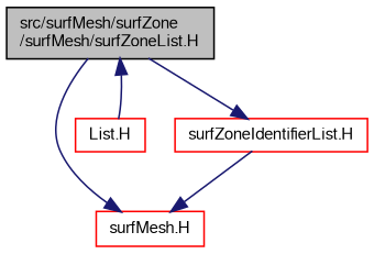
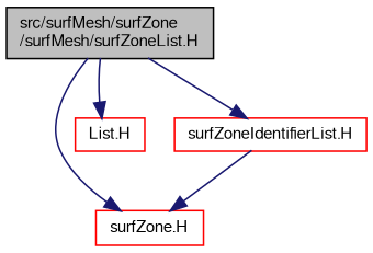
  digraph {
    node [color=red fontname=FreeSans fontsize=10 shape=record]
    edge [color=midnightblue fontname=FreeSans fontsize=10 labelfontname=FreeSans labelfontsize=10 style=solid]
    n1 [color=black fillcolor=grey75 fontcolor=black height=0.2 label="src/surfMesh/surfZone\l/surfMesh/surfZoneList.H" style=filled width=0.4]
-   n2 [height=0.2 label="surfMesh.H" width=0.4]
+   n2 [height=0.2 label="surfZone.H" width=0.4]
    n3 [height=0.2 label="List.H" width=0.4]
    n4 [height=0.2 label="surfZoneIdentifierList.H" width=0.4]
    n1 -> n2
-   n3 -> n1
+   n1 -> n3
    n1 -> n4
    n4 -> n2
  }
